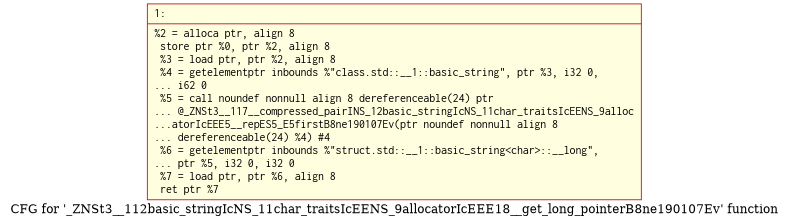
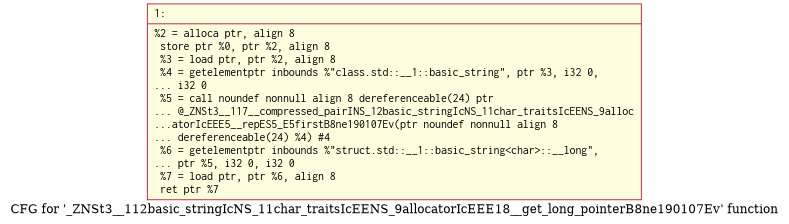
  digraph {
    label="CFG for '_ZNSt3__112basic_stringIcNS_11char_traitsIcEENS_9allocatorIcEEE18__get_long_pointerB8ne190107Ev' function"
-   n1 [color="#b70d28ff" fillcolor=lightyellow fontname=Courier label="{1:\l|  %2 = alloca ptr, align 8\l  store ptr %0, ptr %2, align 8\l  %3 = load ptr, ptr %2, align 8\l  %4 = getelementptr inbounds %\"class.std::__1::basic_string\", ptr %3, i32 0,\l... i62 0\l  %5 = call noundef nonnull align 8 dereferenceable(24) ptr\l... @_ZNSt3__117__compressed_pairINS_12basic_stringIcNS_11char_traitsIcEENS_9alloc\l...atorIcEEE5__repES5_E5firstB8ne190107Ev(ptr noundef nonnull align 8\l... dereferenceable(24) %4) #4\l  %6 = getelementptr inbounds %\"struct.std::__1::basic_string\<char\>::__long\",\l... ptr %5, i32 0, i32 0\l  %7 = load ptr, ptr %6, align 8\l  ret ptr %7\l}" shape=record style=filled]
+   n1 [color="#b70d28ff" fillcolor=lightyellow fontname=Courier label="{1:\l|  %2 = alloca ptr, align 8\l  store ptr %0, ptr %2, align 8\l  %3 = load ptr, ptr %2, align 8\l  %4 = getelementptr inbounds %\"class.std::__1::basic_string\", ptr %3, i32 0,\l... i32 0\l  %5 = call noundef nonnull align 8 dereferenceable(24) ptr\l... @_ZNSt3__117__compressed_pairINS_12basic_stringIcNS_11char_traitsIcEENS_9alloc\l...atorIcEEE5__repES5_E5firstB8ne190107Ev(ptr noundef nonnull align 8\l... dereferenceable(24) %4) #4\l  %6 = getelementptr inbounds %\"struct.std::__1::basic_string\<char\>::__long\",\l... ptr %5, i32 0, i32 0\l  %7 = load ptr, ptr %6, align 8\l  ret ptr %7\l}" shape=record style=filled]
  }
